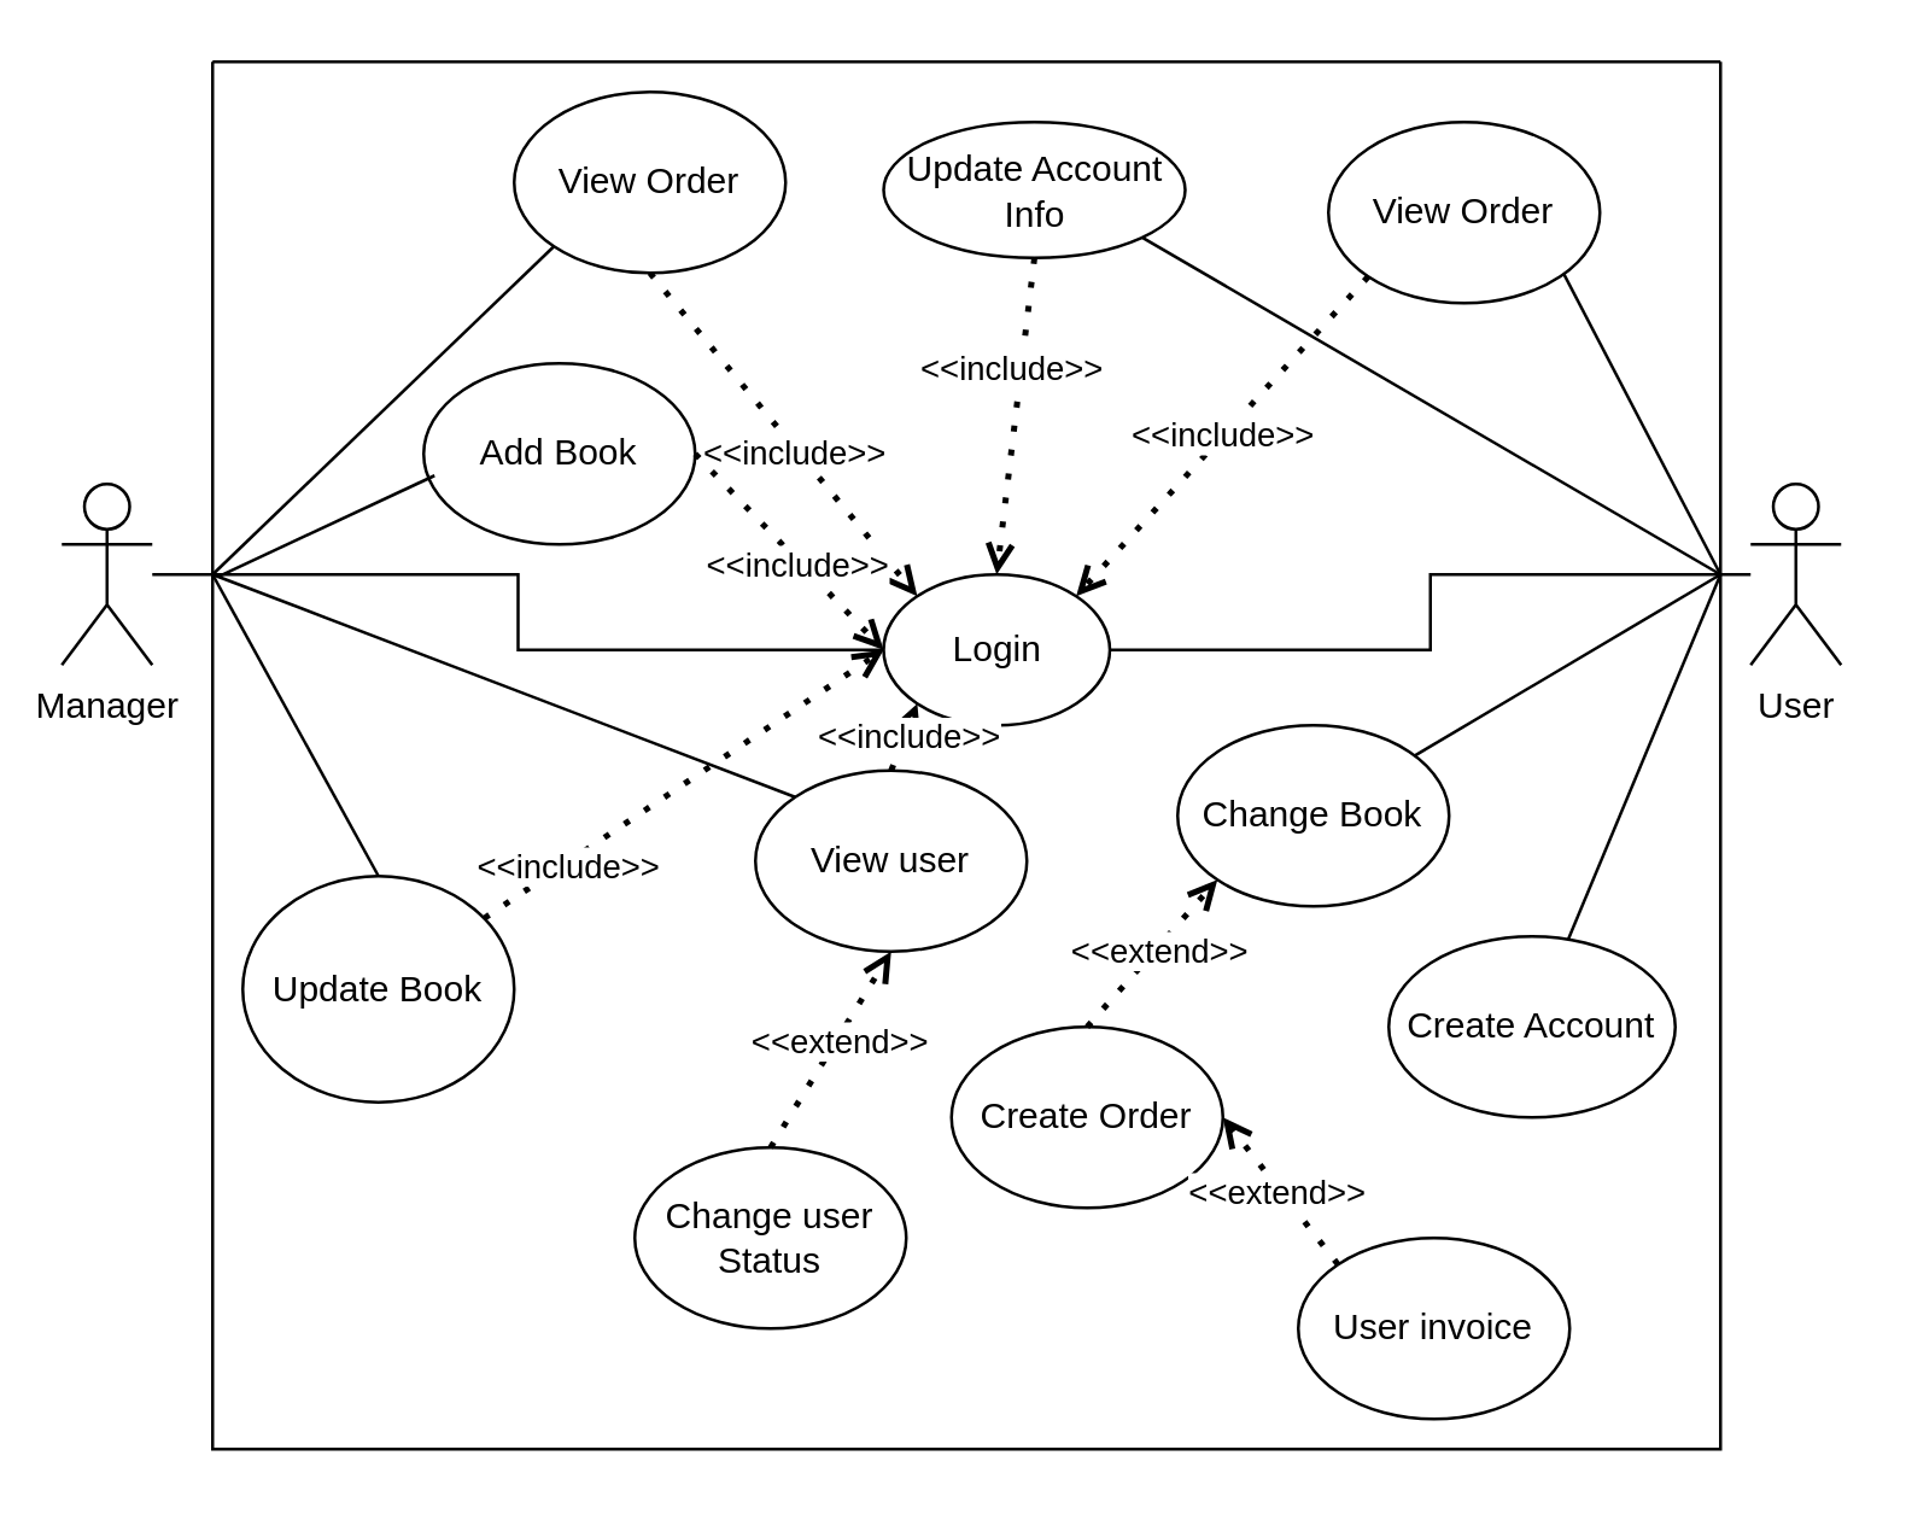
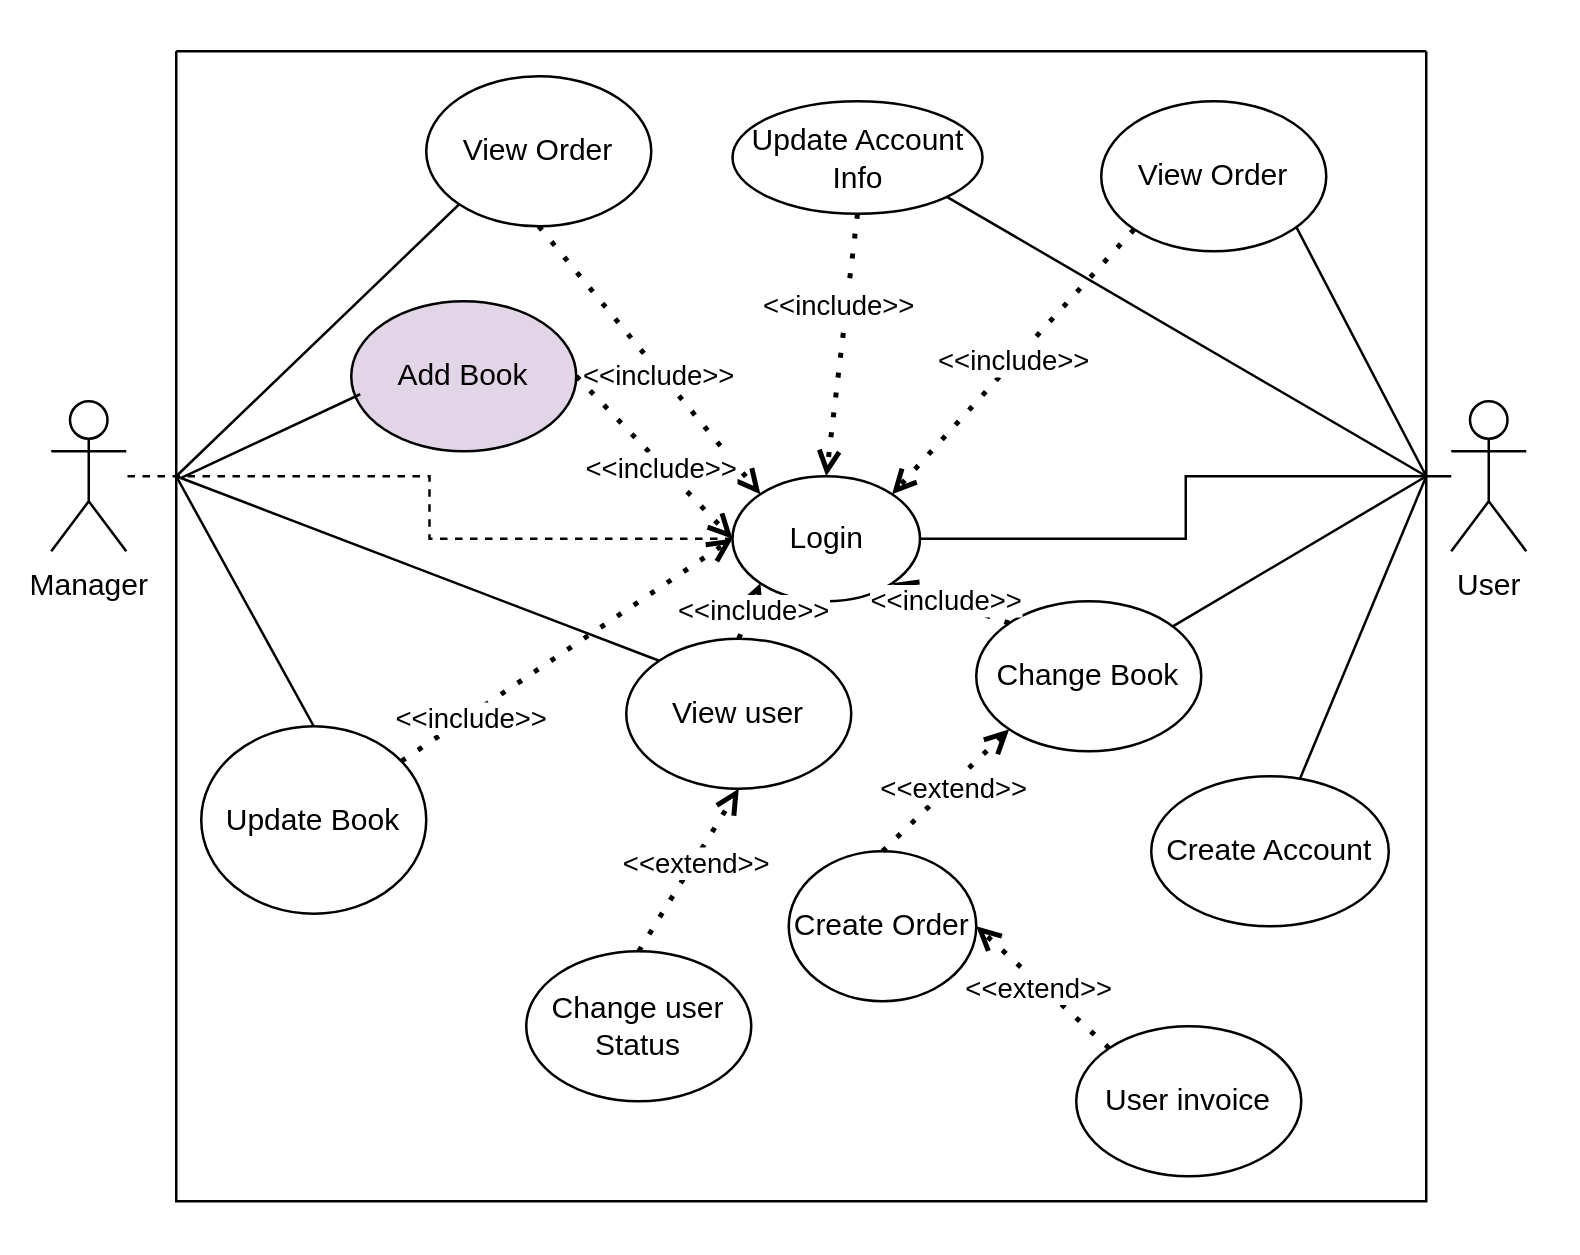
  <mxCell id="0" />
  <mxCell id="1" parent="0" />
  <mxCell id="2" value="Manager" style="shape=umlActor;verticalLabelPosition=bottom;verticalAlign=top;html=1;outlineConnect=0;" parent="1" vertex="1"><mxGeometry x="20" y="160" width="30" height="60" as="geometry" /></mxCell>
  <mxCell id="3" value="User" style="shape=umlActor;verticalLabelPosition=bottom;verticalAlign=top;html=1;outlineConnect=0;" parent="1" vertex="1"><mxGeometry x="580" y="160" width="30" height="60" as="geometry" /></mxCell>
- <mxCell id="4" style="edgeStyle=orthogonalEdgeStyle;rounded=0;orthogonalLoop=1;jettySize=auto;html=1;endArrow=none;endFill=0;" parent="1" source="6" target="2" edge="1"><mxGeometry relative="1" as="geometry" /></mxCell>
+ <mxCell id="4" style="edgeStyle=orthogonalEdgeStyle;rounded=0;orthogonalLoop=1;jettySize=auto;html=1;endArrow=none;endFill=0;dashed=1;" parent="1" source="6" target="2" edge="1"><mxGeometry relative="1" as="geometry" /></mxCell>
  <mxCell id="5" style="edgeStyle=orthogonalEdgeStyle;rounded=0;orthogonalLoop=1;jettySize=auto;html=1;endArrow=none;endFill=0;" parent="1" source="6" target="3" edge="1"><mxGeometry relative="1" as="geometry" /></mxCell>
  <mxCell id="6" value="Login" style="ellipse;whiteSpace=wrap;html=1;" parent="1" vertex="1"><mxGeometry x="292.5" y="190" width="75" height="50" as="geometry" /></mxCell>
  <mxCell id="7" value="Change Book" style="ellipse;whiteSpace=wrap;html=1;" parent="1" vertex="1"><mxGeometry x="390" y="240" width="90" height="60" as="geometry" /></mxCell>
  <mxCell id="8" value="" style="endArrow=none;html=1;rounded=0;" parent="1" target="7" edge="1"><mxGeometry width="50" height="50" relative="1" as="geometry"><mxPoint x="570" y="190" as="sourcePoint" /><mxPoint x="590" y="140" as="targetPoint" /></mxGeometry></mxCell>
- <mxCell id="9" value="Create Order" style="ellipse;whiteSpace=wrap;html=1;" parent="1" vertex="1"><mxGeometry x="315" y="340" width="90" height="60" as="geometry" /></mxCell>
+ <mxCell id="9" value="Create Order" style="ellipse;whiteSpace=wrap;html=1;" parent="1" vertex="1"><mxGeometry x="315" y="340" width="75" height="60" as="geometry" /></mxCell>
  <mxCell id="10" value="" style="endArrow=open;dashed=1;html=1;dashPattern=1 3;strokeWidth=2;rounded=0;entryX=0;entryY=1;entryDx=0;entryDy=0;exitX=0.5;exitY=0;exitDx=0;exitDy=0;endFill=0;startArrow=none;startFill=0;" parent="1" source="9" target="7" edge="1"><mxGeometry width="50" height="50" relative="1" as="geometry"><mxPoint x="290" y="240" as="sourcePoint" /><mxPoint x="340" y="190" as="targetPoint" /></mxGeometry></mxCell>
  <mxCell id="11" value="&amp;lt;&amp;lt;extend&amp;gt;&amp;gt;" style="edgeLabel;html=1;align=center;verticalAlign=middle;resizable=0;points=[];" parent="10" vertex="1" connectable="0"><mxGeometry x="0.088" y="-1" relative="1" as="geometry"><mxPoint as="offset" /></mxGeometry></mxCell>
  <mxCell id="12" value="User invoice" style="ellipse;whiteSpace=wrap;html=1;" parent="1" vertex="1"><mxGeometry x="430" y="410" width="90" height="60" as="geometry" /></mxCell>
  <mxCell id="13" value="" style="endArrow=open;dashed=1;html=1;dashPattern=1 3;strokeWidth=2;rounded=0;exitX=0;exitY=0;exitDx=0;exitDy=0;endFill=0;startArrow=none;startFill=0;entryX=1;entryY=0.5;entryDx=0;entryDy=0;" parent="1" source="12" target="9" edge="1"><mxGeometry width="50" height="50" relative="1" as="geometry"><mxPoint x="200" y="434.79" as="sourcePoint" /><mxPoint x="505" y="400" as="targetPoint" /></mxGeometry></mxCell>
  <mxCell id="14" value="&amp;lt;&amp;lt;extend&amp;gt;&amp;gt;" style="edgeLabel;html=1;align=center;verticalAlign=middle;resizable=0;points=[];" parent="13" vertex="1" connectable="0"><mxGeometry x="0.088" y="-1" relative="1" as="geometry"><mxPoint x="-1" y="3" as="offset" /></mxGeometry></mxCell>
  <mxCell id="15" value="" style="endArrow=none;html=1;rounded=0;entryX=1;entryY=1;entryDx=0;entryDy=0;" parent="1" target="43" edge="1"><mxGeometry width="50" height="50" relative="1" as="geometry"><mxPoint x="570" y="190" as="sourcePoint" /><mxPoint x="498" y="250" as="targetPoint" /></mxGeometry></mxCell>
  <mxCell id="16" value="" style="endArrow=none;html=1;rounded=0;entryX=0.578;entryY=0.007;entryDx=0;entryDy=0;entryPerimeter=0;" parent="1" target="42" edge="1"><mxGeometry width="50" height="50" relative="1" as="geometry"><mxPoint x="570" y="190" as="sourcePoint" /><mxPoint x="514" y="81" as="targetPoint" /></mxGeometry></mxCell>
  <mxCell id="17" value="" style="endArrow=none;html=1;rounded=0;entryX=0;entryY=1;entryDx=0;entryDy=0;" parent="1" target="41" edge="1"><mxGeometry width="50" height="50" relative="1" as="geometry"><mxPoint x="70" y="190" as="sourcePoint" /><mxPoint x="372" y="101" as="targetPoint" /></mxGeometry></mxCell>
  <mxCell id="18" value="" style="endArrow=none;html=1;rounded=0;entryX=0;entryY=0;entryDx=0;entryDy=0;" parent="1" target="33" edge="1"><mxGeometry width="50" height="50" relative="1" as="geometry"><mxPoint x="70" y="190" as="sourcePoint" /><mxPoint x="308" y="101" as="targetPoint" /></mxGeometry></mxCell>
  <mxCell id="19" value="" style="endArrow=open;dashed=1;html=1;dashPattern=1 3;strokeWidth=2;rounded=0;entryX=0;entryY=1;entryDx=0;entryDy=0;exitX=0.5;exitY=0;exitDx=0;exitDy=0;endFill=0;startArrow=none;startFill=0;" parent="1" source="33" target="6" edge="1"><mxGeometry width="50" height="50" relative="1" as="geometry"><mxPoint x="205" y="380" as="sourcePoint" /><mxPoint x="205" y="330" as="targetPoint" /></mxGeometry></mxCell>
  <mxCell id="20" value="&amp;lt;&amp;lt;include&amp;gt;&amp;gt;" style="edgeLabel;html=1;align=center;verticalAlign=middle;resizable=0;points=[];" parent="19" vertex="1" connectable="0"><mxGeometry x="0.088" y="-1" relative="1" as="geometry"><mxPoint as="offset" /></mxGeometry></mxCell>
  <mxCell id="21" value="" style="endArrow=open;dashed=1;html=1;dashPattern=1 3;strokeWidth=2;rounded=0;entryX=0;entryY=0;entryDx=0;entryDy=0;exitX=0.5;exitY=1;exitDx=0;exitDy=0;endFill=0;startArrow=none;startFill=0;" parent="1" source="41" target="6" edge="1"><mxGeometry width="50" height="50" relative="1" as="geometry"><mxPoint x="237" y="279" as="sourcePoint" /><mxPoint x="313" y="218" as="targetPoint" /></mxGeometry></mxCell>
  <mxCell id="22" value="&amp;lt;&amp;lt;include&amp;gt;&amp;gt;" style="edgeLabel;html=1;align=center;verticalAlign=middle;resizable=0;points=[];" parent="21" vertex="1" connectable="0"><mxGeometry x="0.088" y="-1" relative="1" as="geometry"><mxPoint as="offset" /></mxGeometry></mxCell>
  <mxCell id="23" value="" style="endArrow=open;dashed=1;html=1;dashPattern=1 3;strokeWidth=2;rounded=0;entryX=0.5;entryY=0;entryDx=0;entryDy=0;exitX=0.5;exitY=1;exitDx=0;exitDy=0;endFill=0;startArrow=none;startFill=0;" parent="1" source="43" target="6" edge="1"><mxGeometry width="50" height="50" relative="1" as="geometry"><mxPoint x="247" y="289" as="sourcePoint" /><mxPoint x="323" y="228" as="targetPoint" /></mxGeometry></mxCell>
  <mxCell id="24" value="&amp;lt;&amp;lt;include&amp;gt;&amp;gt;" style="edgeLabel;html=1;align=center;verticalAlign=middle;resizable=0;points=[];" parent="23" vertex="1" connectable="0"><mxGeometry x="0.088" y="-1" relative="1" as="geometry"><mxPoint y="-21" as="offset" /></mxGeometry></mxCell>
+ <mxCell id="25" value="" style="endArrow=open;dashed=1;html=1;dashPattern=1 3;strokeWidth=2;rounded=0;entryX=1;entryY=1;entryDx=0;entryDy=0;exitX=0;exitY=0;exitDx=0;exitDy=0;endFill=0;startArrow=none;startFill=0;" parent="1" source="7" target="6" edge="1"><mxGeometry width="50" height="50" relative="1" as="geometry"><mxPoint x="257" y="299" as="sourcePoint" /><mxPoint x="333" y="238" as="targetPoint" /></mxGeometry></mxCell>
+ <mxCell id="26" value="&amp;lt;&amp;lt;include&amp;gt;&amp;gt;" style="edgeLabel;html=1;align=center;verticalAlign=middle;resizable=0;points=[];" parent="25" vertex="1" connectable="0"><mxGeometry x="0.088" y="-1" relative="1" as="geometry"><mxPoint as="offset" /></mxGeometry></mxCell>
  <mxCell id="27" value="Create Account" style="ellipse;whiteSpace=wrap;html=1;" parent="1" vertex="1"><mxGeometry x="460" y="310" width="95" height="60" as="geometry" /></mxCell>
  <mxCell id="28" value="" style="endArrow=none;html=1;rounded=0;" parent="1" target="27" edge="1"><mxGeometry width="50" height="50" relative="1" as="geometry"><mxPoint x="570" y="190" as="sourcePoint" /><mxPoint x="465" y="261" as="targetPoint" /></mxGeometry></mxCell>
  <mxCell id="29" value="" style="endArrow=none;html=1;rounded=0;entryX=0.5;entryY=0;entryDx=0;entryDy=0;" parent="1" target="38" edge="1"><mxGeometry width="50" height="50" relative="1" as="geometry"><mxPoint x="70" y="190" as="sourcePoint" /><mxPoint x="193" y="259" as="targetPoint" /></mxGeometry></mxCell>
  <mxCell id="30" value="" style="endArrow=open;dashed=1;html=1;dashPattern=1 3;strokeWidth=2;rounded=0;entryX=0;entryY=0.5;entryDx=0;entryDy=0;endFill=0;startArrow=none;startFill=0;" parent="1" source="38" target="6" edge="1"><mxGeometry width="50" height="50" relative="1" as="geometry"><mxPoint x="289" y="299" as="sourcePoint" /><mxPoint x="314" y="218" as="targetPoint" /></mxGeometry></mxCell>
  <mxCell id="31" value="&amp;lt;&amp;lt;include&amp;gt;&amp;gt;" style="edgeLabel;html=1;align=center;verticalAlign=middle;resizable=0;points=[];" parent="30" vertex="1" connectable="0"><mxGeometry x="0.088" y="-1" relative="1" as="geometry"><mxPoint x="-45" y="30" as="offset" /></mxGeometry></mxCell>
  <mxCell id="32" value="" style="swimlane;startSize=0;" parent="1" vertex="1"><mxGeometry x="70" y="20" width="500" height="460" as="geometry" /></mxCell>
  <mxCell id="33" value="View user" style="ellipse;whiteSpace=wrap;html=1;" parent="32" vertex="1"><mxGeometry x="180" y="235" width="90" height="60" as="geometry" /></mxCell>
  <mxCell id="34" value="Change user Status" style="ellipse;whiteSpace=wrap;html=1;" parent="32" vertex="1"><mxGeometry x="140" y="360" width="90" height="60" as="geometry" /></mxCell>
  <mxCell id="35" value="" style="endArrow=open;dashed=1;html=1;dashPattern=1 3;strokeWidth=2;rounded=0;entryX=0.5;entryY=1;entryDx=0;entryDy=0;exitX=0.5;exitY=0;exitDx=0;exitDy=0;endFill=0;startArrow=none;startFill=0;" parent="32" source="34" target="33" edge="1"><mxGeometry width="50" height="50" relative="1" as="geometry"><mxPoint x="215" y="350" as="sourcePoint" /><mxPoint x="215" y="300" as="targetPoint" /></mxGeometry></mxCell>
  <mxCell id="36" value="&amp;lt;&amp;lt;extend&amp;gt;&amp;gt;" style="edgeLabel;html=1;align=center;verticalAlign=middle;resizable=0;points=[];" parent="35" vertex="1" connectable="0"><mxGeometry x="0.088" y="-1" relative="1" as="geometry"><mxPoint as="offset" /></mxGeometry></mxCell>
- <mxCell id="37" value="Add Book" style="ellipse;whiteSpace=wrap;html=1;" parent="32" vertex="1"><mxGeometry x="70" y="100" width="90" height="60" as="geometry" /></mxCell>
+ <mxCell id="37" value="Add Book" style="ellipse;whiteSpace=wrap;html=1;fillColor=#e1d5e7;" parent="32" vertex="1"><mxGeometry x="70" y="100" width="90" height="60" as="geometry" /></mxCell>
  <mxCell id="38" value="Update Book" style="ellipse;whiteSpace=wrap;html=1;" parent="32" vertex="1"><mxGeometry x="10" y="270" width="90" height="75" as="geometry" /></mxCell>
  <mxCell id="39" style="edgeStyle=orthogonalEdgeStyle;rounded=0;orthogonalLoop=1;jettySize=auto;html=1;exitX=0.5;exitY=1;exitDx=0;exitDy=0;" parent="32" source="38" target="38" edge="1"><mxGeometry relative="1" as="geometry" /></mxCell>
  <mxCell id="40" value="" style="endArrow=none;html=1;rounded=0;entryX=0.04;entryY=0.62;entryDx=0;entryDy=0;entryPerimeter=0;exitX=0.004;exitY=0.371;exitDx=0;exitDy=0;exitPerimeter=0;" parent="32" source="32" target="37" edge="1"><mxGeometry width="50" height="50" relative="1" as="geometry"><mxPoint x="10" y="180" as="sourcePoint" /><mxPoint x="85" y="250" as="targetPoint" /></mxGeometry></mxCell>
  <mxCell id="41" value="View Order" style="ellipse;whiteSpace=wrap;html=1;" parent="32" vertex="1"><mxGeometry x="100" y="10" width="90" height="60" as="geometry" /></mxCell>
  <mxCell id="42" value="View Order" style="ellipse;whiteSpace=wrap;html=1;" vertex="1" parent="32"><mxGeometry x="370" y="20" width="90" height="60" as="geometry" /></mxCell>
  <mxCell id="43" value="Update Account Info" style="ellipse;whiteSpace=wrap;html=1;" parent="32" vertex="1"><mxGeometry x="222.5" y="20" width="100" height="45" as="geometry" /></mxCell>
  <mxCell id="44" value="" style="endArrow=open;dashed=1;html=1;dashPattern=1 3;strokeWidth=2;rounded=0;entryX=0;entryY=0.5;entryDx=0;entryDy=0;endFill=0;startArrow=none;startFill=0;exitX=1;exitY=0.5;exitDx=0;exitDy=0;" parent="1" source="37" target="6" edge="1"><mxGeometry width="50" height="50" relative="1" as="geometry"><mxPoint x="195" y="278" as="sourcePoint" /><mxPoint x="303" y="200" as="targetPoint" /></mxGeometry></mxCell>
  <mxCell id="45" value="&amp;lt;&amp;lt;include&amp;gt;&amp;gt;" style="edgeLabel;html=1;align=center;verticalAlign=middle;resizable=0;points=[];" parent="44" vertex="1" connectable="0"><mxGeometry x="0.088" y="-1" relative="1" as="geometry"><mxPoint as="offset" /></mxGeometry></mxCell>
  <mxCell id="46" value="" style="endArrow=open;dashed=1;html=1;dashPattern=1 3;strokeWidth=2;rounded=0;entryX=1;entryY=0;entryDx=0;entryDy=0;exitX=0;exitY=1;exitDx=0;exitDy=0;endFill=0;startArrow=none;startFill=0;" edge="1" parent="1" source="42" target="6"><mxGeometry width="50" height="50" relative="1" as="geometry"><mxPoint x="360" y="100" as="sourcePoint" /><mxPoint x="340" y="175" as="targetPoint" /></mxGeometry></mxCell>
  <mxCell id="47" value="&amp;lt;&amp;lt;include&amp;gt;&amp;gt;" style="edgeLabel;html=1;align=center;verticalAlign=middle;resizable=0;points=[];" vertex="1" connectable="0" parent="46"><mxGeometry x="0.088" y="-1" relative="1" as="geometry"><mxPoint x="5" y="-5" as="offset" /></mxGeometry></mxCell>
